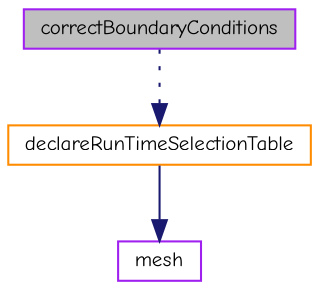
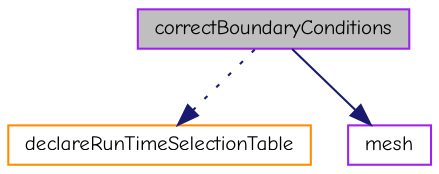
  digraph {
    fontname="Comic Neue"
    rankdir=TB
    node [color=purple fontname="Comic Neue" fontsize=10 shape=record]
    edge [color=midnightblue fontname="Comic Neue" fontsize=10 labelfontname=Helvetica labelfontsize=10]
    n1 [fillcolor=grey75 fontcolor=black height=0.2 label=correctBoundaryConditions style=filled width=0.4]
    n2 [color=darkorange height=0.2 label=declareRunTimeSelectionTable width=0.4]
    n3 [height=0.2 label=mesh width=0.4]
    n1 -> n2 [style=dotted]
-   n2 -> n3 [style=solid]
+   n1 -> n3 [style=solid]
  }
